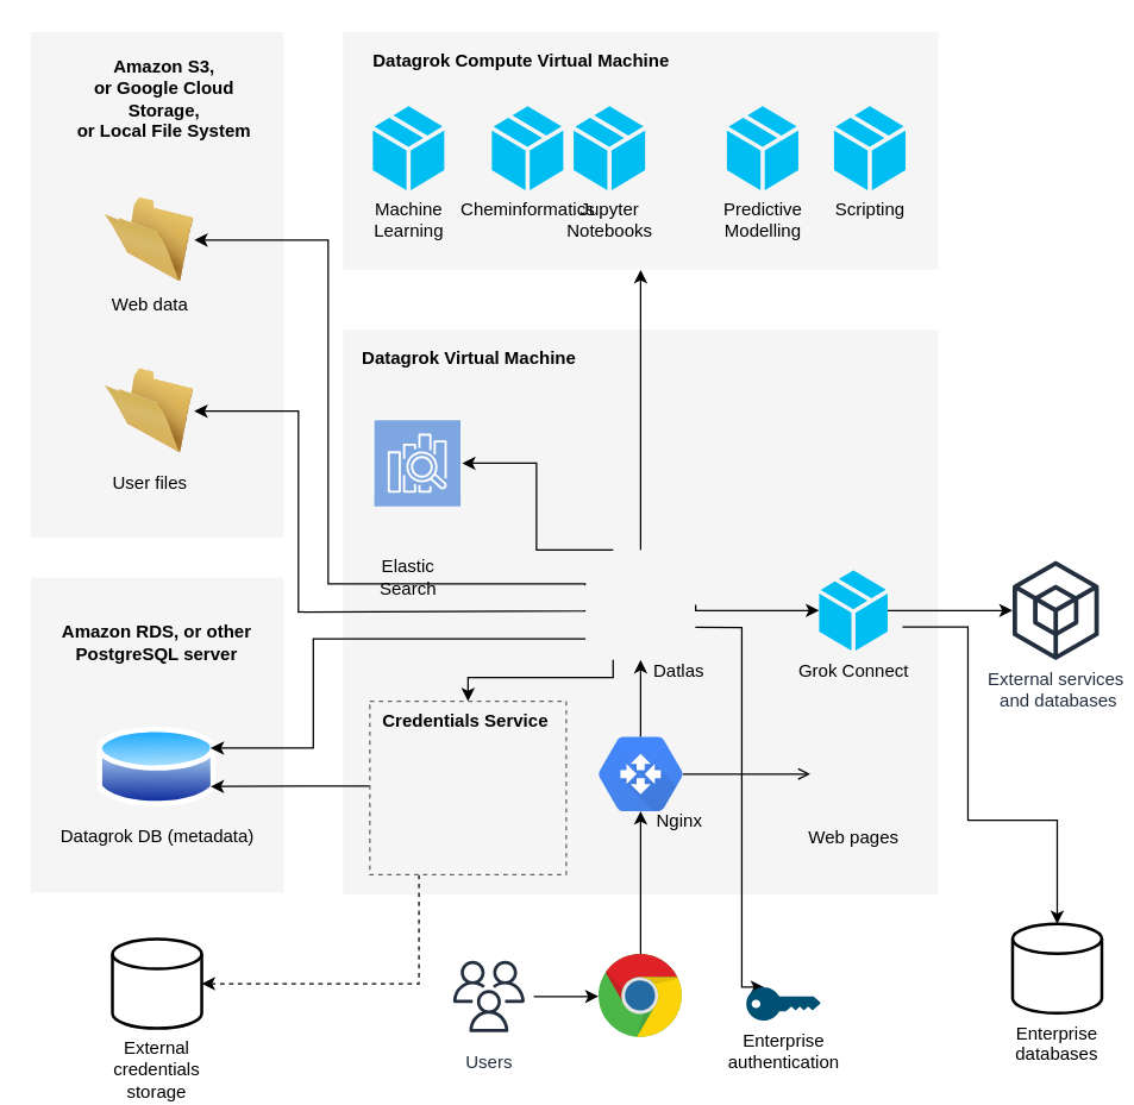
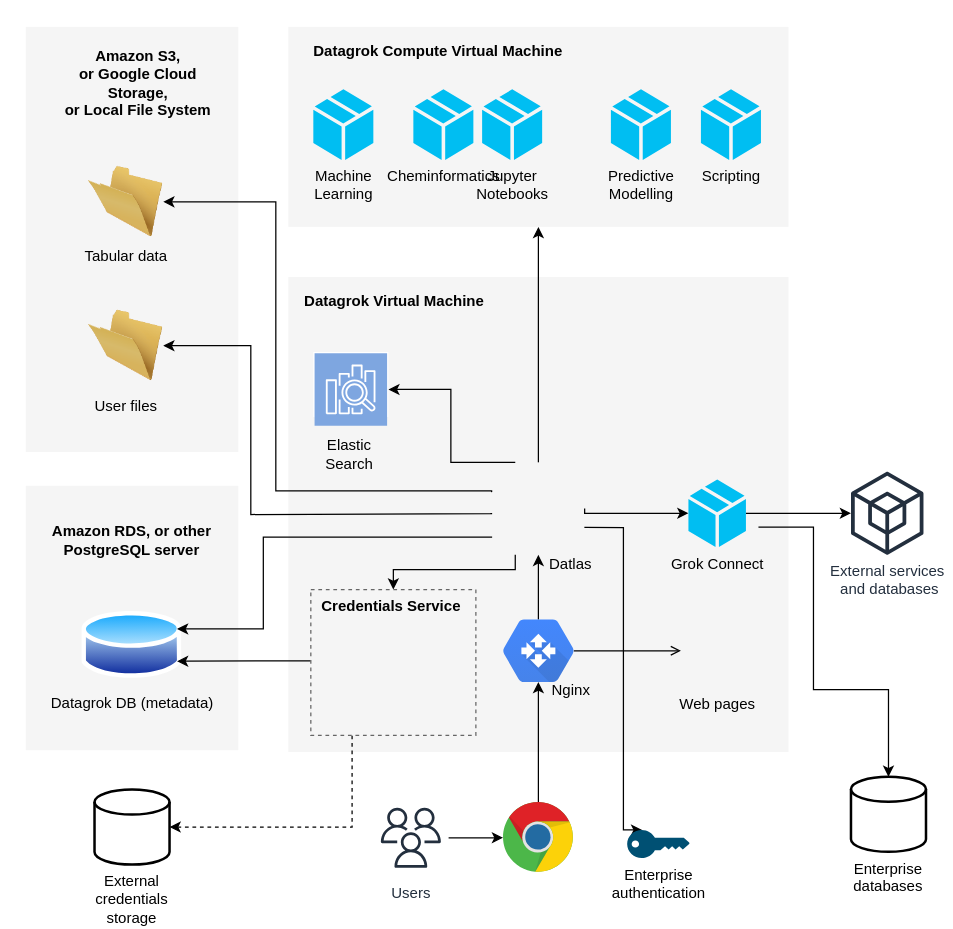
  <mxCell id="0" />
  <mxCell id="1" parent="0" />
  <mxCell id="2" value="" style="rounded=0;whiteSpace=wrap;html=1;fillColor=#f5f5f5;strokeColor=none;fontColor=#333333;" parent="1" vertex="1"><mxGeometry x="230" y="221" width="400" height="380" as="geometry" /></mxCell>
  <mxCell id="3" value="" style="rounded=0;whiteSpace=wrap;html=1;fillColor=#f5f5f5;strokeColor=none;fontColor=#333333;" parent="1" vertex="1"><mxGeometry x="20" y="387.99" width="170" height="211.5" as="geometry" /></mxCell>
  <mxCell id="4" value="" style="rounded=0;whiteSpace=wrap;html=1;strokeColor=none;fillColor=#f5f5f5;fontColor=#333333;" parent="1" vertex="1"><mxGeometry x="20" y="20.97" width="170" height="340" as="geometry" /></mxCell>
  <mxCell id="5" value="Datagrok Virtual Machine" style="text;html=1;strokeColor=none;fillColor=none;align=center;verticalAlign=middle;whiteSpace=wrap;rounded=0;fontStyle=1" parent="1" vertex="1"><mxGeometry x="230" y="231" width="170" height="20" as="geometry" /></mxCell>
  <mxCell id="6" value="" style="rounded=0;whiteSpace=wrap;html=1;strokeColor=none;fillColor=#f5f5f5;fontColor=#333333;" parent="1" vertex="1"><mxGeometry x="230" y="20.97" width="400" height="160" as="geometry" /></mxCell>
  <mxCell id="7" value="Datagrok Compute Virtual Machine" style="text;html=1;strokeColor=none;fillColor=none;align=center;verticalAlign=middle;whiteSpace=wrap;rounded=0;fontStyle=1" parent="1" vertex="1"><mxGeometry x="240" y="30.97" width="220" height="20" as="geometry" /></mxCell>
  <mxCell id="8" value="Machine&lt;br&gt;Learning&lt;br&gt;" style="verticalLabelPosition=bottom;html=1;verticalAlign=top;align=center;strokeColor=none;fillColor=#00BEF2;shape=mxgraph.azure.cloud_service_package_file;labelBackgroundColor=none;" parent="1" vertex="1"><mxGeometry x="250" y="70.97" width="48" height="56.47" as="geometry" /></mxCell>
  <mxCell id="9" value="Cheminformatics" style="verticalLabelPosition=bottom;html=1;verticalAlign=top;align=center;strokeColor=none;fillColor=#00BEF2;shape=mxgraph.azure.cloud_service_package_file;labelBackgroundColor=none;" parent="1" vertex="1"><mxGeometry x="330" y="70.97" width="48" height="56.47" as="geometry" /></mxCell>
  <mxCell id="10" value="Jupyter&lt;br&gt;Notebooks" style="verticalLabelPosition=bottom;html=1;verticalAlign=top;align=center;strokeColor=none;fillColor=#00BEF2;shape=mxgraph.azure.cloud_service_package_file;labelBackgroundColor=none;" parent="1" vertex="1"><mxGeometry x="385" y="70.97" width="48" height="56.47" as="geometry" /></mxCell>
  <mxCell id="11" value="Predictive &lt;br&gt;Modelling" style="verticalLabelPosition=bottom;html=1;verticalAlign=top;align=center;strokeColor=none;fillColor=#00BEF2;shape=mxgraph.azure.cloud_service_package_file;labelBackgroundColor=none;" parent="1" vertex="1"><mxGeometry x="488" y="70.97" width="48" height="56.47" as="geometry" /></mxCell>
  <mxCell id="12" value="Scripting" style="verticalLabelPosition=bottom;html=1;verticalAlign=top;align=center;strokeColor=none;fillColor=#00BEF2;shape=mxgraph.azure.cloud_service_package_file;labelBackgroundColor=none;" parent="1" vertex="1"><mxGeometry x="560" y="70.97" width="48" height="56.47" as="geometry" /></mxCell>
  <mxCell id="13" style="edgeStyle=orthogonalEdgeStyle;rounded=0;orthogonalLoop=1;jettySize=auto;html=1;endArrow=open;" parent="1" source="36" target="16" edge="1"><mxGeometry relative="1" as="geometry" /></mxCell>
  <mxCell id="14" style="edgeStyle=orthogonalEdgeStyle;rounded=0;orthogonalLoop=1;jettySize=auto;html=1;" parent="1" source="15" target="36" edge="1"><mxGeometry relative="1" as="geometry"><mxPoint x="406" y="549" as="targetPoint" /></mxGeometry></mxCell>
  <mxCell id="15" value="" style="dashed=0;outlineConnect=0;html=1;align=center;labelPosition=center;verticalLabelPosition=bottom;verticalAlign=top;shape=mxgraph.weblogos.chrome" parent="1" vertex="1"><mxGeometry x="401.71" y="641" width="56.58" height="57.03" as="geometry" /></mxCell>
  <mxCell id="16" value="Web pages" style="shape=image;html=1;verticalAlign=top;verticalLabelPosition=bottom;labelBackgroundColor=none;imageAspect=0;aspect=fixed;image=https://cdn4.iconfinder.com/data/icons/materia-flat-social-free/24/038_027_share_code_link_html_android_material-128.png" parent="1" vertex="1"><mxGeometry x="543.99" y="491" width="58" height="58" as="geometry" /></mxCell>
  <mxCell id="17" style="edgeStyle=orthogonalEdgeStyle;rounded=0;orthogonalLoop=1;jettySize=auto;html=1;entryX=0.5;entryY=1;entryDx=0;entryDy=0;" parent="1" source="36" target="25" edge="1"><mxGeometry relative="1" as="geometry"><mxPoint x="406" y="491" as="sourcePoint" /></mxGeometry></mxCell>
  <mxCell id="18" style="edgeStyle=orthogonalEdgeStyle;rounded=0;orthogonalLoop=1;jettySize=auto;html=1;exitX=-0.018;exitY=0.554;exitDx=0;exitDy=0;entryX=1;entryY=0.5;entryDx=0;entryDy=0;exitPerimeter=0;" parent="1" source="25" target="39" edge="1"><mxGeometry relative="1" as="geometry"><Array as="points"><mxPoint x="393" y="410" /><mxPoint x="200" y="411" /><mxPoint x="200" y="251" /></Array></mxGeometry></mxCell>
  <mxCell id="19" style="edgeStyle=orthogonalEdgeStyle;rounded=0;orthogonalLoop=1;jettySize=auto;html=1;entryX=1;entryY=0.5;entryDx=0;entryDy=0;exitX=-0.005;exitY=0.322;exitDx=0;exitDy=0;exitPerimeter=0;" parent="1" source="25" target="38" edge="1"><mxGeometry relative="1" as="geometry"><Array as="points"><mxPoint x="393" y="392" /><mxPoint x="220" y="392" /><mxPoint x="220" y="161" /></Array></mxGeometry></mxCell>
  <mxCell id="20" style="edgeStyle=orthogonalEdgeStyle;rounded=0;orthogonalLoop=1;jettySize=auto;html=1;exitX=1;exitY=0.5;exitDx=0;exitDy=0;" parent="1" source="25" target="30" edge="1"><mxGeometry relative="1" as="geometry"><Array as="points"><mxPoint x="467" y="410" /></Array></mxGeometry></mxCell>
  <mxCell id="21" style="edgeStyle=orthogonalEdgeStyle;rounded=0;orthogonalLoop=1;jettySize=auto;html=1;exitX=0.997;exitY=0.704;exitDx=0;exitDy=0;entryX=0.24;entryY=0;entryDx=0;entryDy=0;entryPerimeter=0;exitPerimeter=0;" parent="1" source="25" target="31" edge="1"><mxGeometry relative="1" as="geometry"><Array as="points"><mxPoint x="498" y="421" /></Array></mxGeometry></mxCell>
  <mxCell id="22" style="edgeStyle=orthogonalEdgeStyle;rounded=0;orthogonalLoop=1;jettySize=auto;html=1;exitX=0.25;exitY=0;exitDx=0;exitDy=0;" parent="1" source="25" target="35" edge="1"><mxGeometry relative="1" as="geometry"><Array as="points"><mxPoint x="360" y="369" /><mxPoint x="360" y="311" /></Array></mxGeometry></mxCell>
  <mxCell id="23" style="edgeStyle=orthogonalEdgeStyle;rounded=0;orthogonalLoop=1;jettySize=auto;html=1;exitX=0.5;exitY=0;exitDx=0;exitDy=0;entryX=0.5;entryY=1;entryDx=0;entryDy=0;" parent="1" source="25" target="6" edge="1"><mxGeometry relative="1" as="geometry"><Array as="points"><mxPoint x="430" y="369" /></Array></mxGeometry></mxCell>
  <mxCell id="24" style="edgeStyle=orthogonalEdgeStyle;rounded=0;orthogonalLoop=1;jettySize=auto;html=1;exitX=0.25;exitY=1;exitDx=0;exitDy=0;entryX=0.5;entryY=0;entryDx=0;entryDy=0;" parent="1" source="25" target="45" edge="1"><mxGeometry relative="1" as="geometry"><Array as="points"><mxPoint x="412" y="455" /><mxPoint x="314" y="455" /></Array></mxGeometry></mxCell>
  <mxCell id="25" value="Datlas" style="shape=image;html=1;verticalAlign=top;verticalLabelPosition=bottom;labelBackgroundColor=none;imageAspect=0;aspect=fixed;image=https://cdn2.iconfinder.com/data/icons/miscellaneous-31/60/android-brain-128.png;strokeColor=#66FFB3;imageBorder=none;imageBackground=none;labelPosition=right;align=left;spacingLeft=-30;spacingTop=-6;" parent="1" vertex="1"><mxGeometry x="393" y="369.26" width="74" height="74" as="geometry" /></mxCell>
  <mxCell id="26" value="" style="edgeStyle=orthogonalEdgeStyle;rounded=0;orthogonalLoop=1;jettySize=auto;html=1;" parent="1" source="27" target="15" edge="1"><mxGeometry relative="1" as="geometry"><mxPoint x="369" y="661" as="targetPoint" /></mxGeometry></mxCell>
  <mxCell id="27" value="Users" style="outlineConnect=0;fontColor=#232F3E;gradientColor=none;strokeColor=#232F3E;fillColor=#ffffff;dashed=0;verticalLabelPosition=bottom;verticalAlign=top;align=center;html=1;fontSize=12;fontStyle=0;aspect=fixed;shape=mxgraph.aws4.resourceIcon;resIcon=mxgraph.aws4.users;" parent="1" vertex="1"><mxGeometry x="298" y="639.52" width="60" height="60" as="geometry" /></mxCell>
  <mxCell id="28" style="edgeStyle=orthogonalEdgeStyle;rounded=0;orthogonalLoop=1;jettySize=auto;html=1;entryX=0.5;entryY=0;entryDx=0;entryDy=0;entryPerimeter=0;" parent="1" target="41" edge="1"><mxGeometry relative="1" as="geometry"><mxPoint x="606" y="421" as="sourcePoint" /><Array as="points"><mxPoint x="650" y="421" /><mxPoint x="650" y="551" /><mxPoint x="710" y="551" /></Array></mxGeometry></mxCell>
  <mxCell id="29" value="" style="edgeStyle=orthogonalEdgeStyle;rounded=0;orthogonalLoop=1;jettySize=auto;html=1;" parent="1" source="30" target="42" edge="1"><mxGeometry relative="1" as="geometry"><mxPoint x="685.99" y="410.01" as="targetPoint" /></mxGeometry></mxCell>
  <mxCell id="30" value="Grok Connect" style="verticalLabelPosition=bottom;html=1;verticalAlign=top;align=center;strokeColor=none;fillColor=#00BEF2;shape=mxgraph.azure.cloud_service_package_file;labelBackgroundColor=none;" parent="1" vertex="1"><mxGeometry x="550" y="382.96" width="45.99" height="54.11" as="geometry" /></mxCell>
  <mxCell id="31" value="Enterprise&lt;br&gt;authentication" style="points=[[0,0.5,0],[0.24,0,0],[0.5,0.28,0],[0.995,0.475,0],[0.5,0.72,0],[0.24,1,0]];verticalLabelPosition=bottom;html=1;verticalAlign=top;aspect=fixed;align=center;pointerEvents=1;shape=mxgraph.cisco19.key;fillColor=#005073;strokeColor=none;" parent="1" vertex="1"><mxGeometry x="501" y="663.27" width="50" height="22.5" as="geometry" /></mxCell>
  <mxCell id="32" value="Amazon RDS, or other PostgreSQL server" style="text;html=1;strokeColor=none;fillColor=none;align=center;verticalAlign=middle;whiteSpace=wrap;rounded=0;fontStyle=1;labelBackgroundColor=none;" parent="1" vertex="1"><mxGeometry x="40" y="406.51" width="130" height="50" as="geometry" /></mxCell>
  <mxCell id="33" value="Datagrok DB (metadata)" style="aspect=fixed;perimeter=ellipsePerimeter;html=1;align=center;shadow=0;dashed=0;spacingTop=3;image;image=img/lib/active_directory/database.svg;labelBackgroundColor=none;" parent="1" vertex="1"><mxGeometry x="65.01" y="485.81" width="79.99" height="59.19" as="geometry" /></mxCell>
  <mxCell id="34" style="edgeStyle=orthogonalEdgeStyle;rounded=0;orthogonalLoop=1;jettySize=auto;html=1;entryX=1;entryY=0.25;entryDx=0;entryDy=0;" parent="1" target="33" edge="1"><mxGeometry relative="1" as="geometry"><mxPoint x="393" y="429" as="sourcePoint" /><Array as="points"><mxPoint x="210" y="429" /><mxPoint x="210" y="503" /></Array></mxGeometry></mxCell>
  <mxCell id="35" value="" style="outlineConnect=0;fontColor=#232F3E;gradientColor=none;strokeColor=#ffffff;fillColor=#7EA6E0;dashed=0;verticalLabelPosition=middle;verticalAlign=bottom;align=center;html=1;whiteSpace=wrap;fontSize=10;fontStyle=1;spacing=3;shape=mxgraph.aws4.productIcon;prIcon=mxgraph.aws4.elasticsearch_service;labelBackgroundColor=none;" parent="1" vertex="1"><mxGeometry x="250" y="280.97" width="60" height="51.99" as="geometry" /></mxCell>
  <mxCell id="36" value="Nginx" style="shape=mxgraph.gcp.networking.cloud_router;html=1;fillColor=#4387FD;gradientColor=#4683EA;strokeColor=none;verticalLabelPosition=bottom;verticalAlign=top;align=left;labelBackgroundColor=none;labelPosition=right;spacingTop=-7;spacingLeft=-19;" parent="1" vertex="1"><mxGeometry x="401.71" y="495" width="56.58" height="50" as="geometry" /></mxCell>
  <mxCell id="37" value="Amazon S3,&lt;br&gt;or Google Cloud Storage,&lt;br&gt;or Local File System" style="text;html=1;strokeColor=none;fillColor=none;align=center;verticalAlign=middle;whiteSpace=wrap;rounded=0;fontStyle=1" parent="1" vertex="1"><mxGeometry x="40" y="40.97" width="140" height="50" as="geometry" /></mxCell>
- <mxCell id="38" value="Web data" style="image;html=1;labelBackgroundColor=none;image=img/lib/clip_art/general/Empty_Folder_128x128.png" parent="1" vertex="1"><mxGeometry x="69.99" y="130.94" width="60" height="60" as="geometry" /></mxCell>
+ <mxCell id="38" value="Tabular data" style="image;html=1;labelBackgroundColor=none;image=img/lib/clip_art/general/Empty_Folder_128x128.png" parent="1" vertex="1"><mxGeometry x="69.99" y="130.94" width="60" height="60" as="geometry" /></mxCell>
  <mxCell id="39" value="User files" style="image;html=1;labelBackgroundColor=none;image=img/lib/clip_art/general/Empty_Folder_128x128.png" parent="1" vertex="1"><mxGeometry x="70" y="240.97" width="59.99" height="69.97" as="geometry" /></mxCell>
- <mxCell id="40" value="Elastic Search" style="text;html=1;strokeColor=none;fillColor=none;align=center;verticalAlign=middle;whiteSpace=wrap;rounded=0;labelBackgroundColor=none;" parent="1" vertex="1"><mxGeometry x="254" y="367.96" width="40" height="40" as="geometry" /></mxCell>
+ <mxCell id="40" value="Elastic Search" style="text;html=1;strokeColor=none;fillColor=none;align=center;verticalAlign=middle;whiteSpace=wrap;rounded=0;labelBackgroundColor=none;" parent="1" vertex="1"><mxGeometry x="259" y="342.96" width="40" height="40" as="geometry" /></mxCell>
  <mxCell id="41" value="Enterprise&lt;br&gt;databases" style="strokeWidth=2;html=1;shape=mxgraph.flowchart.database;whiteSpace=wrap;labelBackgroundColor=none;labelPosition=center;verticalLabelPosition=bottom;align=center;verticalAlign=top;" parent="1" vertex="1"><mxGeometry x="680" y="620.77" width="60" height="60" as="geometry" /></mxCell>
  <mxCell id="42" value="External services&lt;br&gt;&amp;nbsp;and databases" style="outlineConnect=0;fontColor=#232F3E;gradientColor=none;fillColor=#232F3E;strokeColor=none;dashed=0;verticalLabelPosition=bottom;verticalAlign=top;align=center;html=1;fontSize=12;fontStyle=0;aspect=fixed;pointerEvents=1;shape=mxgraph.aws4.external_sdk;labelBackgroundColor=none;" parent="1" vertex="1"><mxGeometry x="680" y="376.73" width="58" height="66.53" as="geometry" /></mxCell>
  <mxCell id="43" style="edgeStyle=orthogonalEdgeStyle;rounded=0;orthogonalLoop=1;jettySize=auto;html=1;entryX=1;entryY=0.75;entryDx=0;entryDy=0;" parent="1" source="45" target="33" edge="1"><mxGeometry relative="1" as="geometry"><Array as="points"><mxPoint x="220" y="528" /><mxPoint x="220" y="528" /></Array></mxGeometry></mxCell>
  <mxCell id="44" style="edgeStyle=orthogonalEdgeStyle;rounded=0;orthogonalLoop=1;jettySize=auto;html=1;exitX=0.25;exitY=1;exitDx=0;exitDy=0;entryX=1;entryY=0.5;entryDx=0;entryDy=0;entryPerimeter=0;dashed=1;" parent="1" source="45" target="47" edge="1"><mxGeometry relative="1" as="geometry" /></mxCell>
  <mxCell id="45" value="" style="rounded=0;whiteSpace=wrap;html=1;labelBackgroundColor=none;strokeColor=#666666;fillColor=#f5f5f5;dashed=1;fontColor=#333333;" parent="1" vertex="1"><mxGeometry x="248" y="471" width="132" height="116.69" as="geometry" /></mxCell>
  <mxCell id="46" value="Credentials Service" style="text;html=1;strokeColor=none;fillColor=none;align=center;verticalAlign=middle;whiteSpace=wrap;rounded=0;fontStyle=1" parent="1" vertex="1"><mxGeometry x="248" y="475" width="129" height="20" as="geometry" /></mxCell>
  <mxCell id="47" value="External credentials storage" style="strokeWidth=2;html=1;shape=mxgraph.flowchart.database;whiteSpace=wrap;labelBackgroundColor=none;labelPosition=center;verticalLabelPosition=bottom;align=center;verticalAlign=top;" parent="1" vertex="1"><mxGeometry x="75" y="631" width="60" height="60" as="geometry" /></mxCell>
